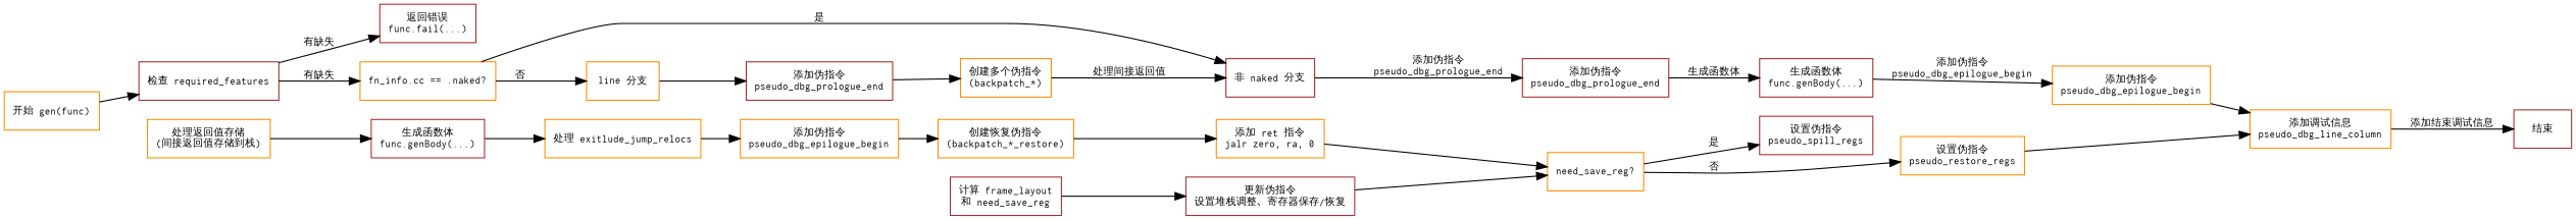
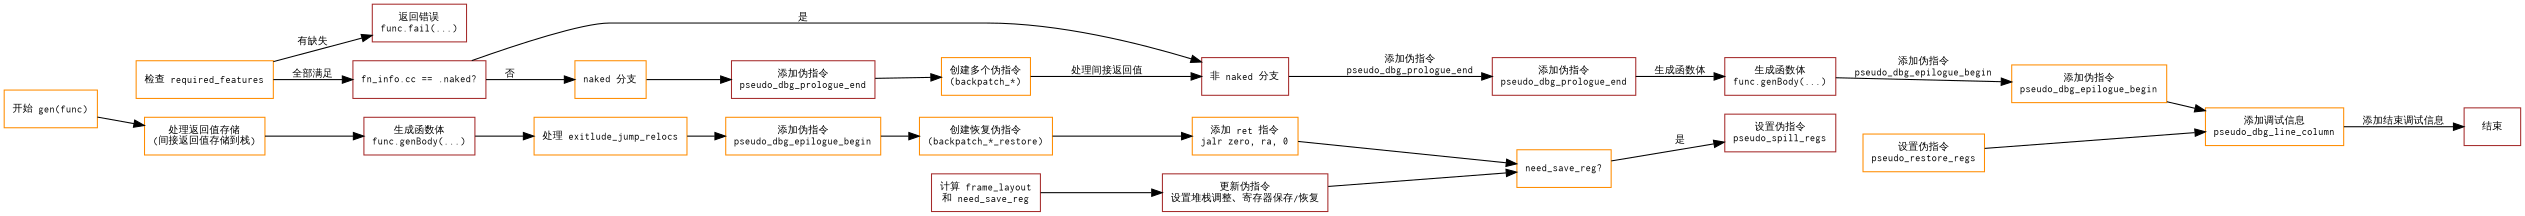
  digraph {
    rankdir=LR
    node [color=darkorange fontname=Courier fontsize=10 shape=rectangle]
    edge [fontname=Courier fontsize=10]
    n1 [label="开始 gen(func)"]
-   n2 [color=brown label="检查 required_features"]
+   n2 [label="检查 required_features"]
    n3 [color=brown label="返回错误\nfunc.fail(...)"]
-   n4 [label="fn_info.cc == .naked?"]
+   n4 [color=brown label="fn_info.cc == .naked?"]
    n5 [color=brown label="非 naked 分支"]
-   n6 [label="line 分支"]
+   n6 [label="naked 分支"]
    n7 [color=brown label="添加伪指令\npseudo_dbg_prologue_end"]
    n8 [color=brown label="添加伪指令\npseudo_dbg_prologue_end"]
    n9 [color=brown label="生成函数体\nfunc.genBody(...)"]
    n10 [label="创建多个伪指令\n(backpatch_*)"]
    n11 [label="处理返回值存储\n(间接返回值存储到栈)"]
    n12 [color=brown label="生成函数体\nfunc.genBody(...)"]
    n13 [label="处理 exitlude_jump_relocs"]
    n14 [label="添加伪指令\npseudo_dbg_epilogue_begin"]
    n15 [label="创建恢复伪指令\n(backpatch_*_restore)"]
    n16 [label="添加 ret 指令\njalr zero, ra, 0"]
    n17 [label="need_save_reg?"]
    n18 [color=brown label="计算 frame_layout\n和 need_save_reg"]
    n19 [color=brown label="更新伪指令\n设置堆栈调整、寄存器保存/恢复"]
    n20 [color=brown label="设置伪指令\npseudo_spill_regs"]
    n21 [label="设置伪指令\npseudo_restore_regs"]
    n22 [label="添加调试信息\npseudo_dbg_line_column"]
    n23 [color=brown label="结束"]
    n24 [label="添加伪指令\npseudo_dbg_epilogue_begin"]
-   n1 -> n2
+   n1 -> n11
    n2 -> n3 [label="有缺失"]
-   n2 -> n4 [label="有缺失"]
+   n2 -> n4 [label="全部满足"]
    n4 -> n5 [label="是"]
    n4 -> n6 [label="否"]
    n5 -> n7 [label="添加伪指令\npseudo_dbg_prologue_end"]
    n6 -> n8
    n7 -> n9 [label="生成函数体"]
    n8 -> n10
    n9 -> n24 [label="添加伪指令\npseudo_dbg_epilogue_begin"]
    n10 -> n5 [label="处理间接返回值"]
    n11 -> n12
    n12 -> n13
    n13 -> n14
    n14 -> n15
    n15 -> n16
    n16 -> n17
    n17 -> n20 [label="是"]
-   n17 -> n21 [label="否"]
    n18 -> n19
    n19 -> n17
    n21 -> n22
    n22 -> n23 [label="添加结束调试信息"]
    n24 -> n22
  }
